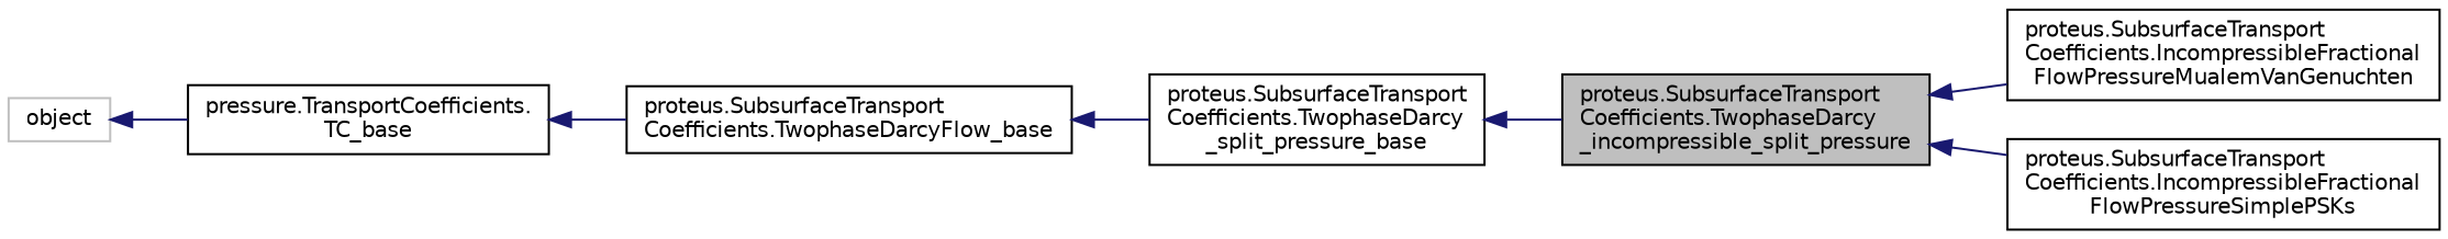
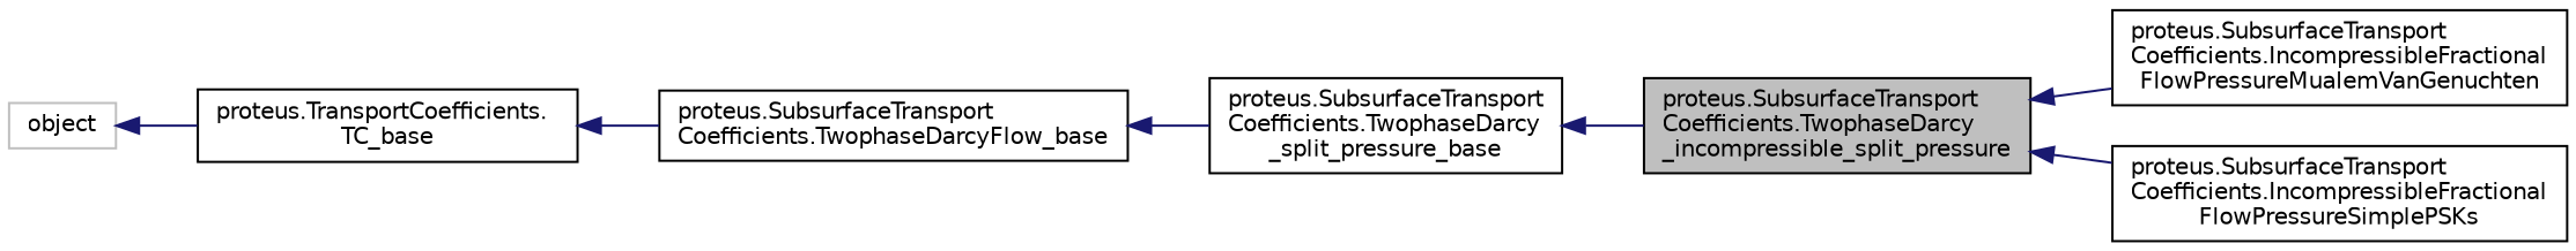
  digraph {
    rankdir=LR
    node [color=black fillcolor=white fontname=Helvetica fontsize=10 shape=record style=filled]
    edge [color=midnightblue dir=back fontname=Helvetica fontsize=10 labelfontname=Helvetica labelfontsize=10 style=solid]
    n1 [fillcolor=grey75 fontcolor=black height=0.2 label="proteus.SubsurfaceTransport\lCoefficients.TwophaseDarcy\l_incompressible_split_pressure" width=0.4]
    n2 [height=0.2 label="proteus.SubsurfaceTransport\lCoefficients.IncompressibleFractional\lFlowPressureMualemVanGenuchten" width=0.4]
    n3 [height=0.2 label="proteus.SubsurfaceTransport\lCoefficients.IncompressibleFractional\lFlowPressureSimplePSKs" width=0.4]
    n4 [height=0.2 label="proteus.SubsurfaceTransport\lCoefficients.TwophaseDarcy\l_split_pressure_base" width=0.4]
    n5 [height=0.2 label="proteus.SubsurfaceTransport\lCoefficients.TwophaseDarcyFlow_base" width=0.4]
-   n6 [height=0.2 label="pressure.TransportCoefficients.\lTC_base" width=0.4]
+   n6 [height=0.2 label="proteus.TransportCoefficients.\lTC_base" width=0.4]
    n7 [color=grey75 height=0.2 label=object width=0.4]
    n1 -> n2
    n1 -> n3
    n4 -> n1
    n5 -> n4
    n6 -> n5
    n7 -> n6
  }
